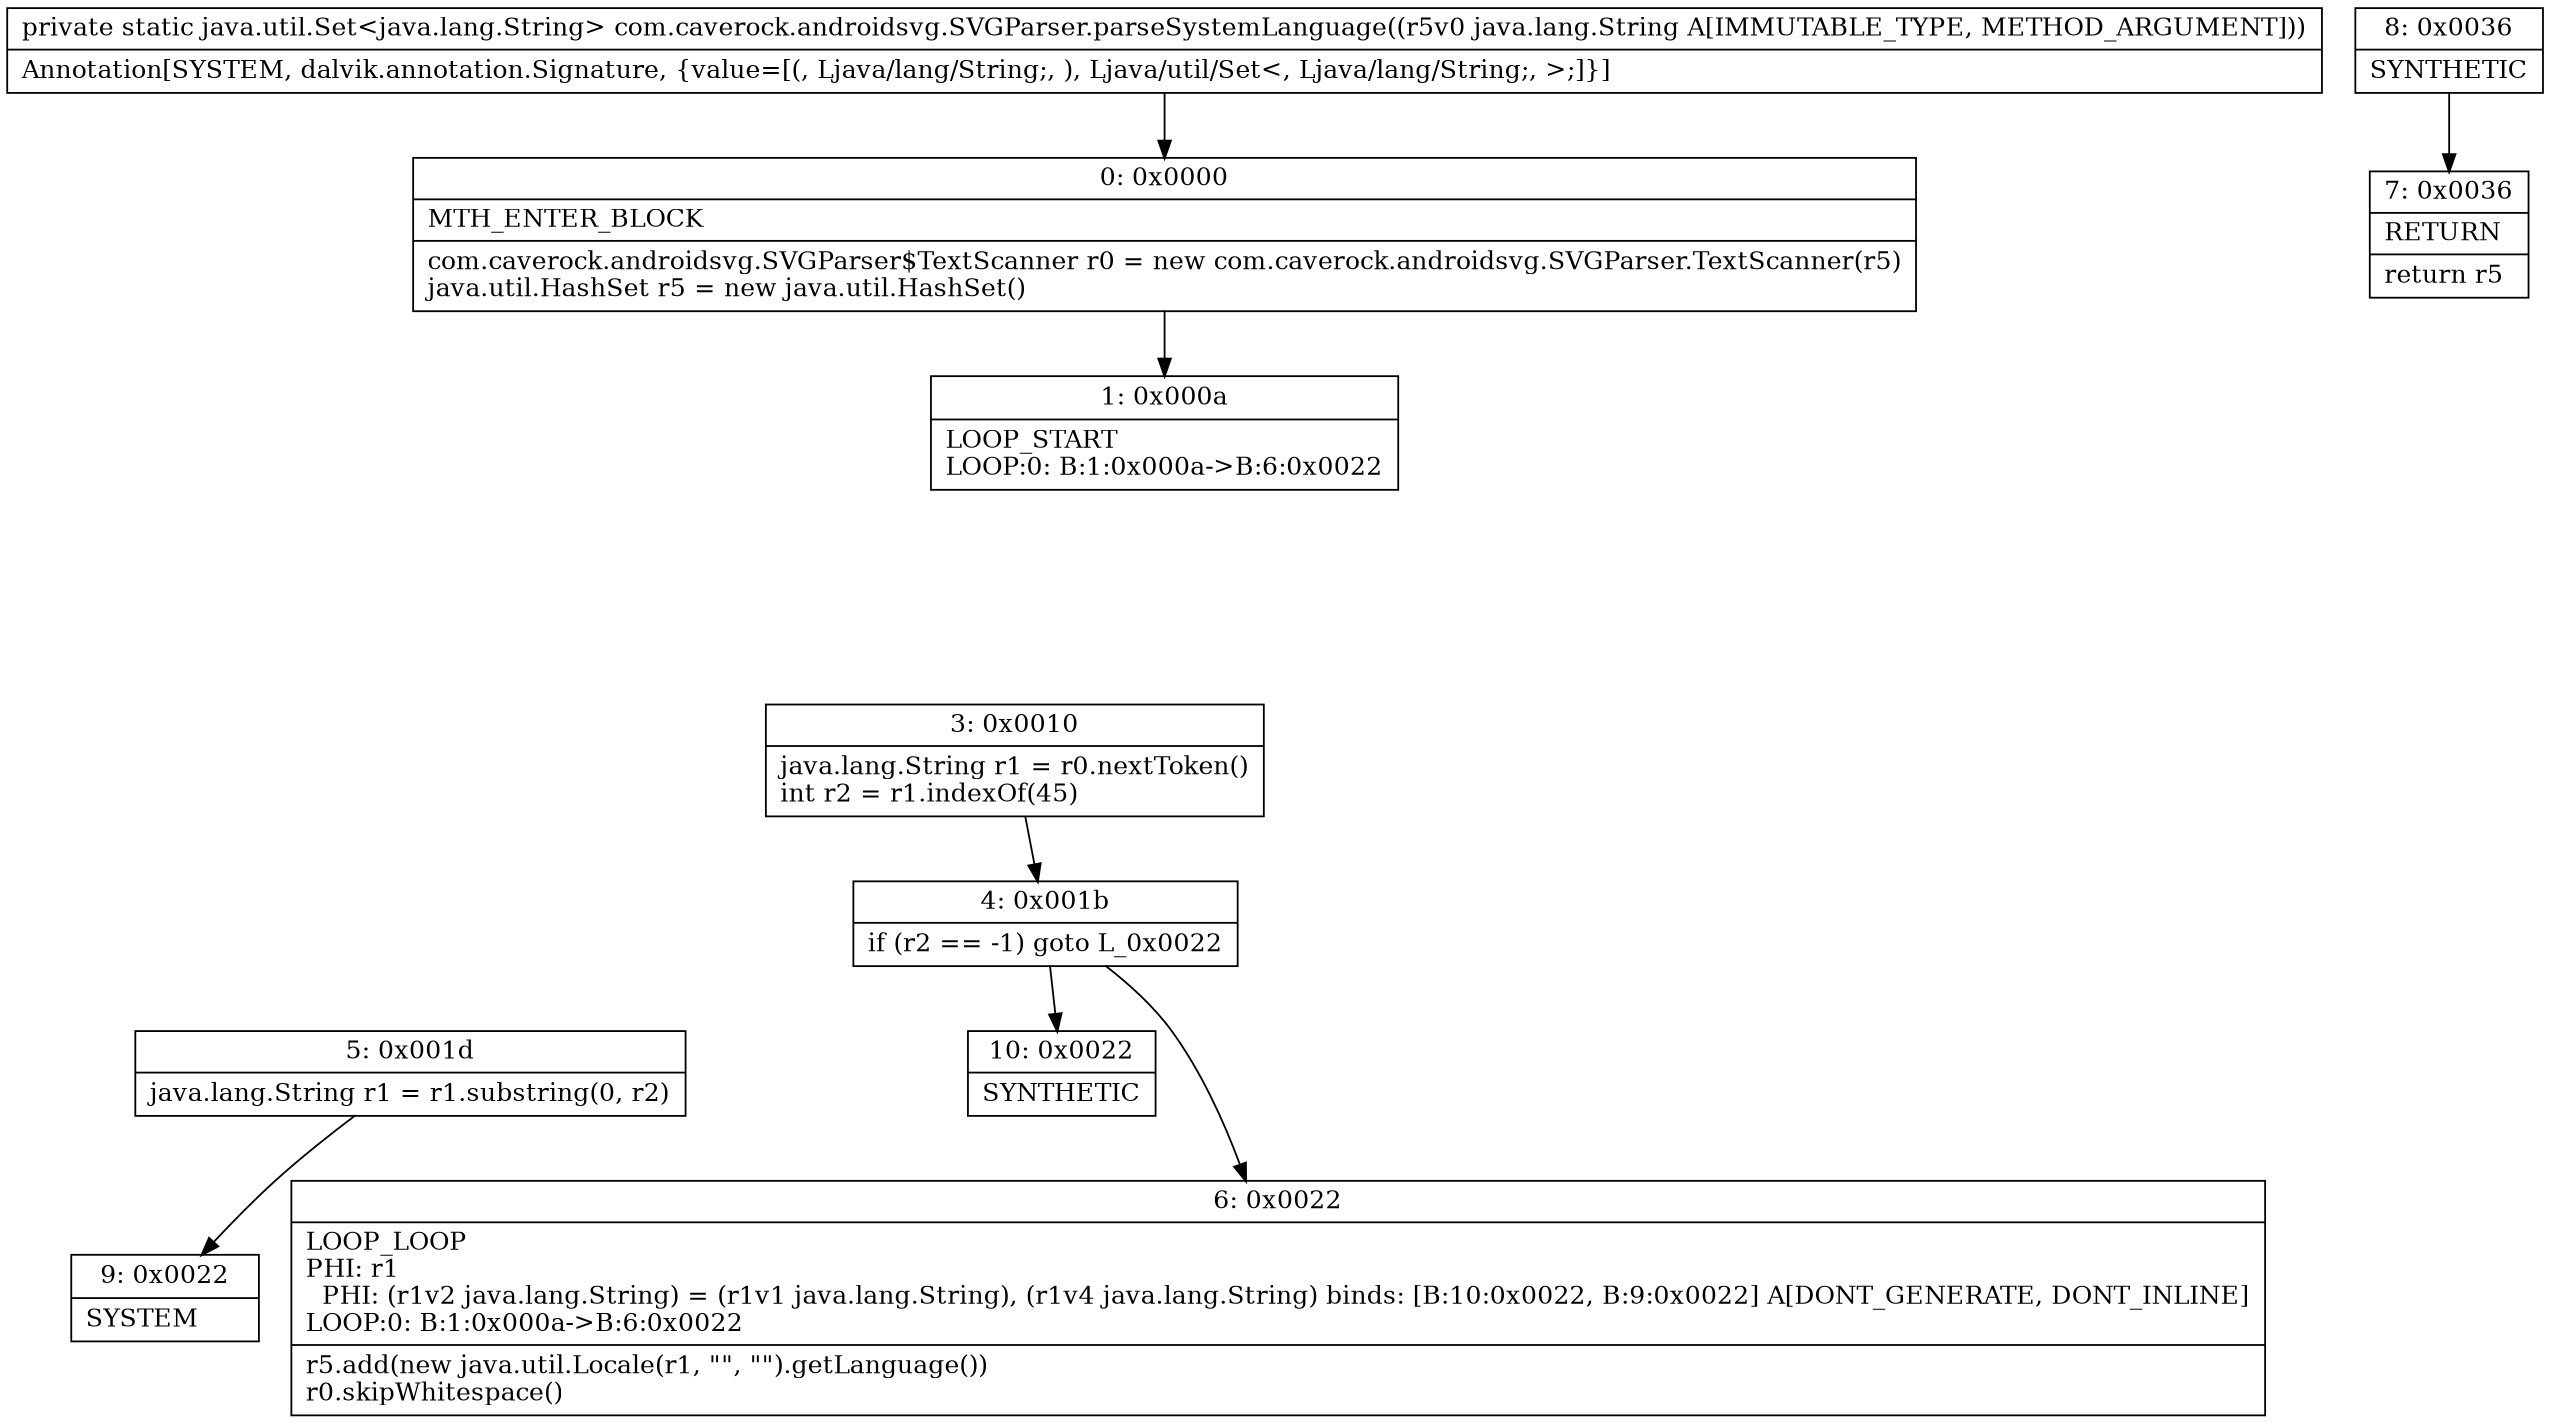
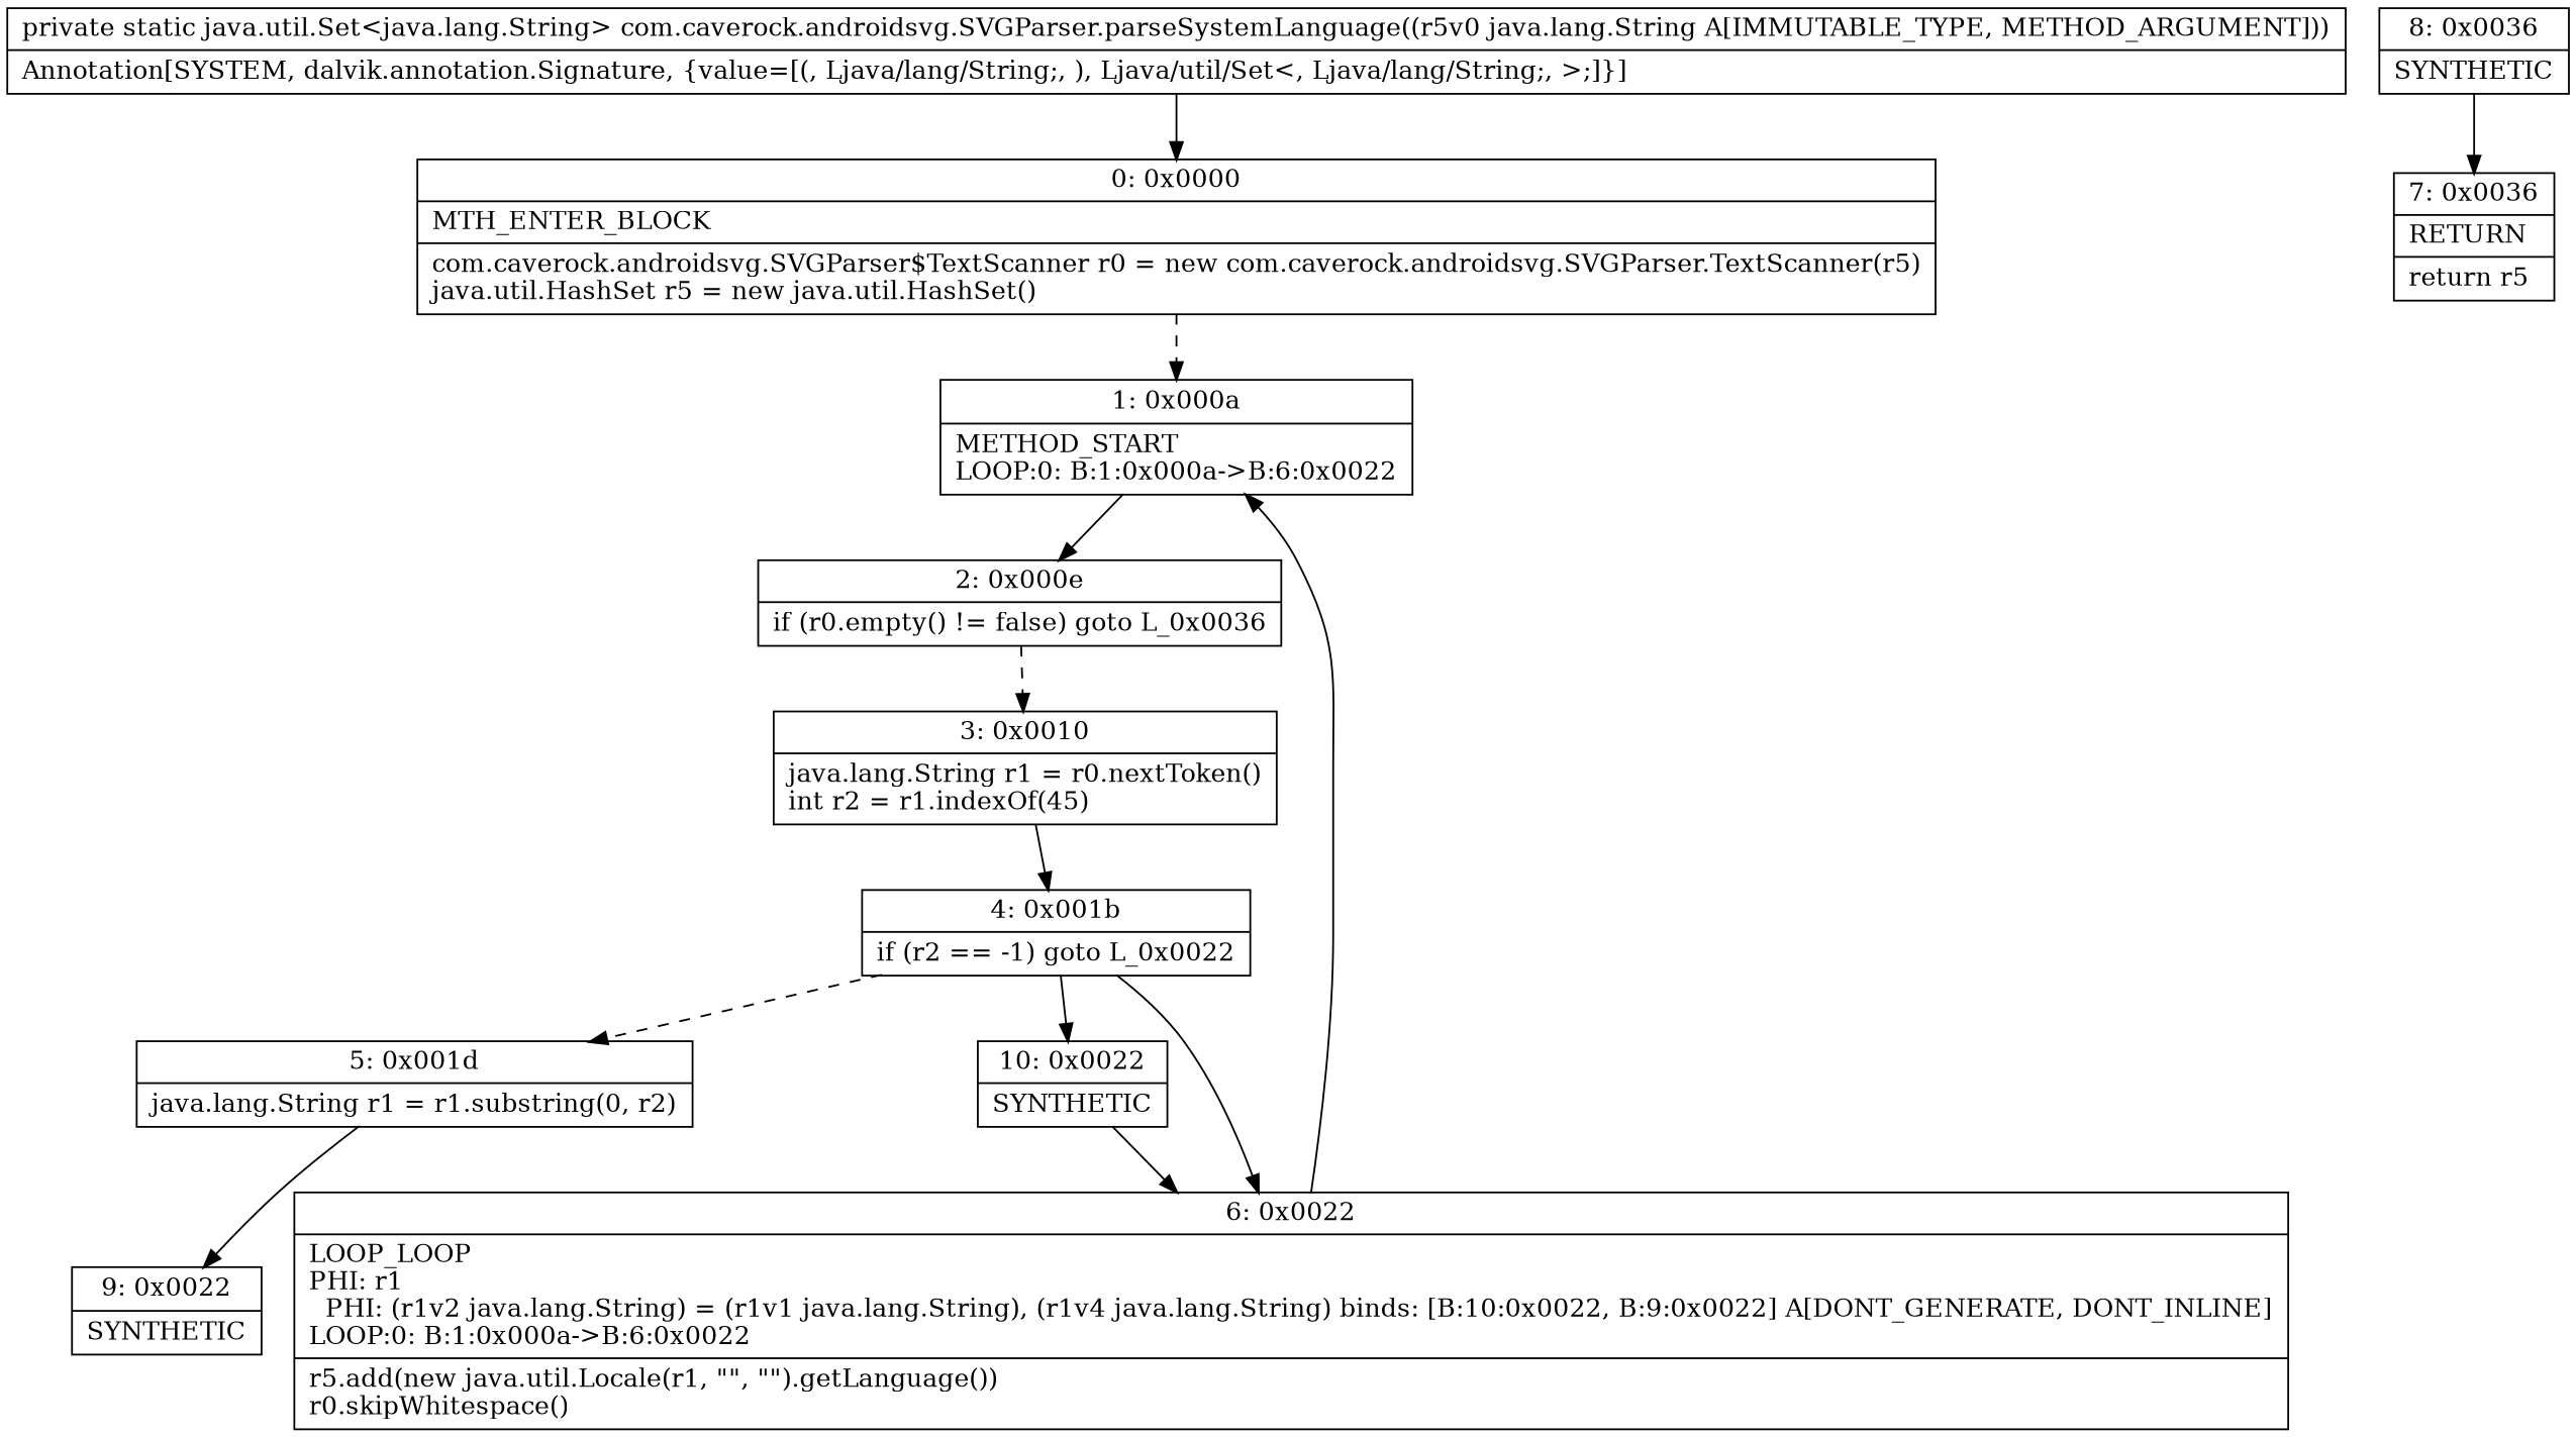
  digraph {
    node [shape=record]
    n1 [label="{0\:\ 0x0000|MTH_ENTER_BLOCK\l|com.caverock.androidsvg.SVGParser$TextScanner r0 = new com.caverock.androidsvg.SVGParser.TextScanner(r5)\ljava.util.HashSet r5 = new java.util.HashSet()\l}"]
-   n2 [label="{1\:\ 0x000a|LOOP_START\lLOOP:0: B:1:0x000a\-\>B:6:0x0022\l}"]
+   n2 [label="{1\:\ 0x000a|METHOD_START\lLOOP:0: B:1:0x000a\-\>B:6:0x0022\l}"]
+   n3 [label="{2\:\ 0x000e|if (r0.empty() != false) goto L_0x0036\l}"]
    n4 [label="{3\:\ 0x0010|java.lang.String r1 = r0.nextToken()\lint r2 = r1.indexOf(45)\l}"]
    n5 [label="{4\:\ 0x001b|if (r2 == \-1) goto L_0x0022\l}"]
    n6 [label="{8\:\ 0x0036|SYNTHETIC\l}"]
    n7 [label="{7\:\ 0x0036|RETURN\l|return r5\l}"]
    n8 [label="{5\:\ 0x001d|java.lang.String r1 = r1.substring(0, r2)\l}"]
    n9 [label="{10\:\ 0x0022|SYNTHETIC\l}"]
    n10 [label="{6\:\ 0x0022|LOOP_LOOP\lPHI: r1 \l  PHI: (r1v2 java.lang.String) = (r1v1 java.lang.String), (r1v4 java.lang.String) binds: [B:10:0x0022, B:9:0x0022] A[DONT_GENERATE, DONT_INLINE]\lLOOP:0: B:1:0x000a\-\>B:6:0x0022\l|r5.add(new java.util.Locale(r1, \"\", \"\").getLanguage())\lr0.skipWhitespace()\l}"]
-   n11 [label="{9\:\ 0x0022|SYSTEM\l}"]
+   n11 [label="{9\:\ 0x0022|SYNTHETIC\l}"]
    n12 [label="{private static java.util.Set\<java.lang.String\> com.caverock.androidsvg.SVGParser.parseSystemLanguage((r5v0 java.lang.String A[IMMUTABLE_TYPE, METHOD_ARGUMENT]))  | Annotation[SYSTEM, dalvik.annotation.Signature, \{value=[(, Ljava\/lang\/String;, ), Ljava\/util\/Set\<, Ljava\/lang\/String;, \>;]\}]\l}"]
-   n1 -> n2
+   n1 -> n2 [style=dashed]
+   n2 -> n3
+   n3 -> n4 [style=dashed]
    n4 -> n5
+   n5 -> n8 [style=dashed]
    n5 -> n9
    n5 -> n10
    n6 -> n7
    n8 -> n11
+   n9 -> n10
+   n10 -> n2
    n12 -> n1
  }
